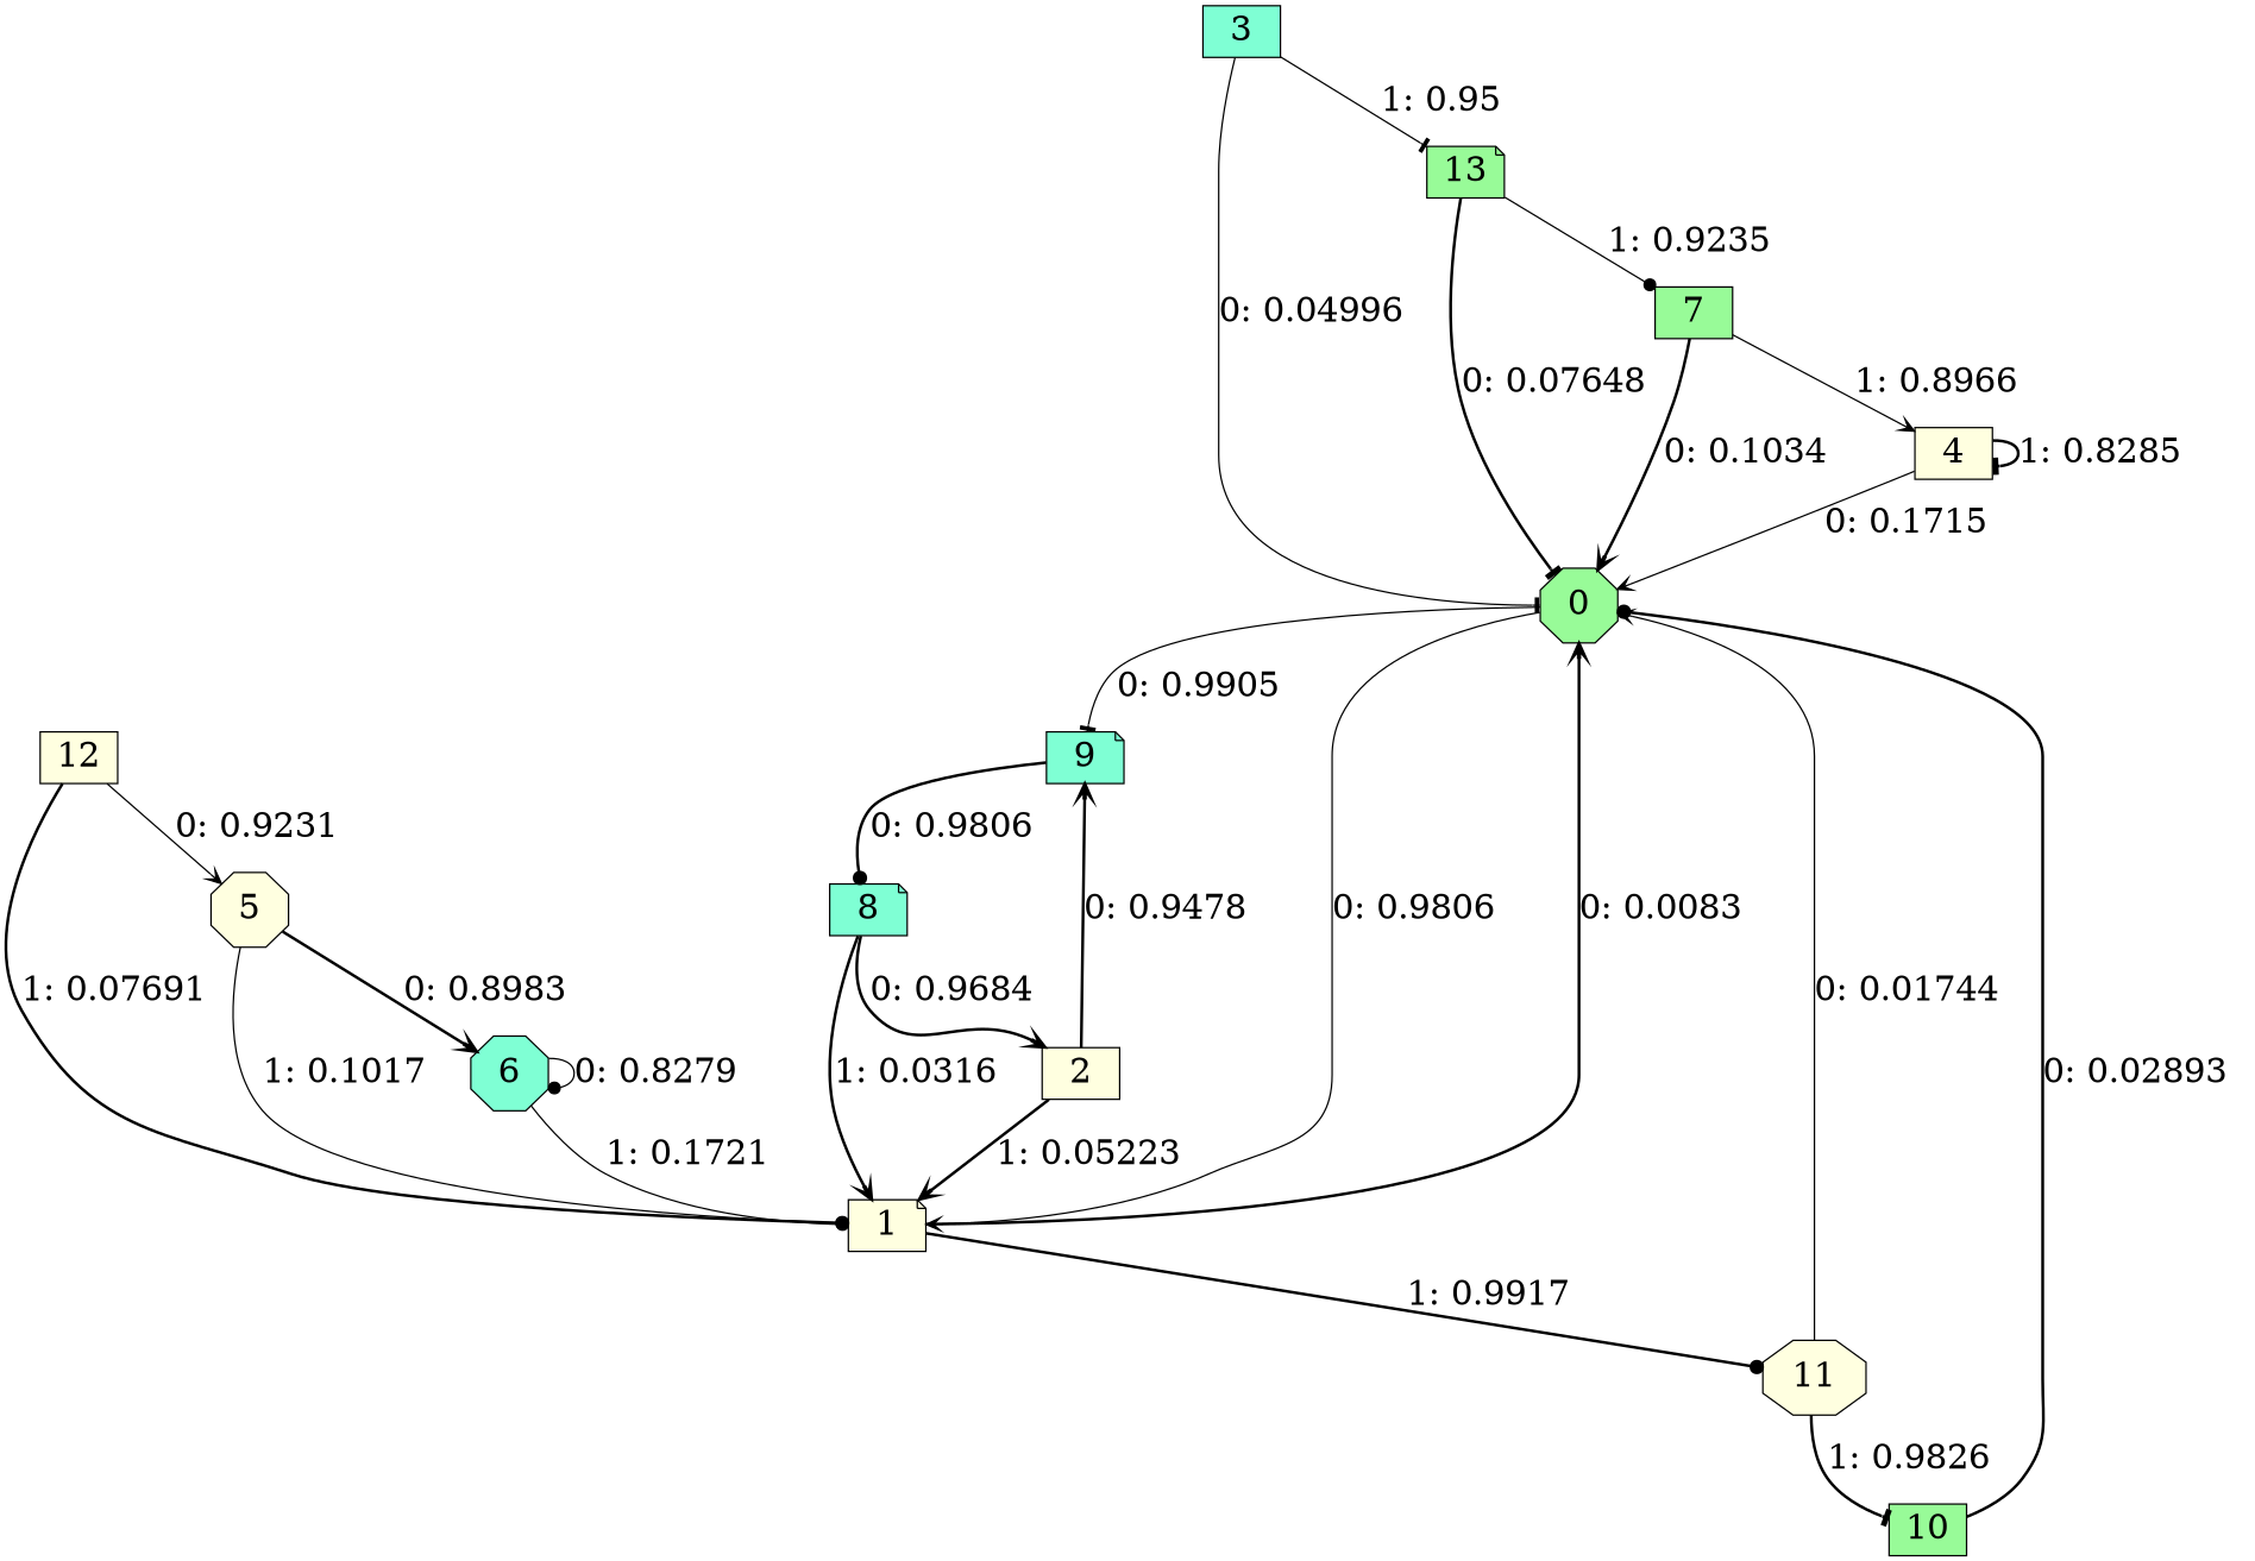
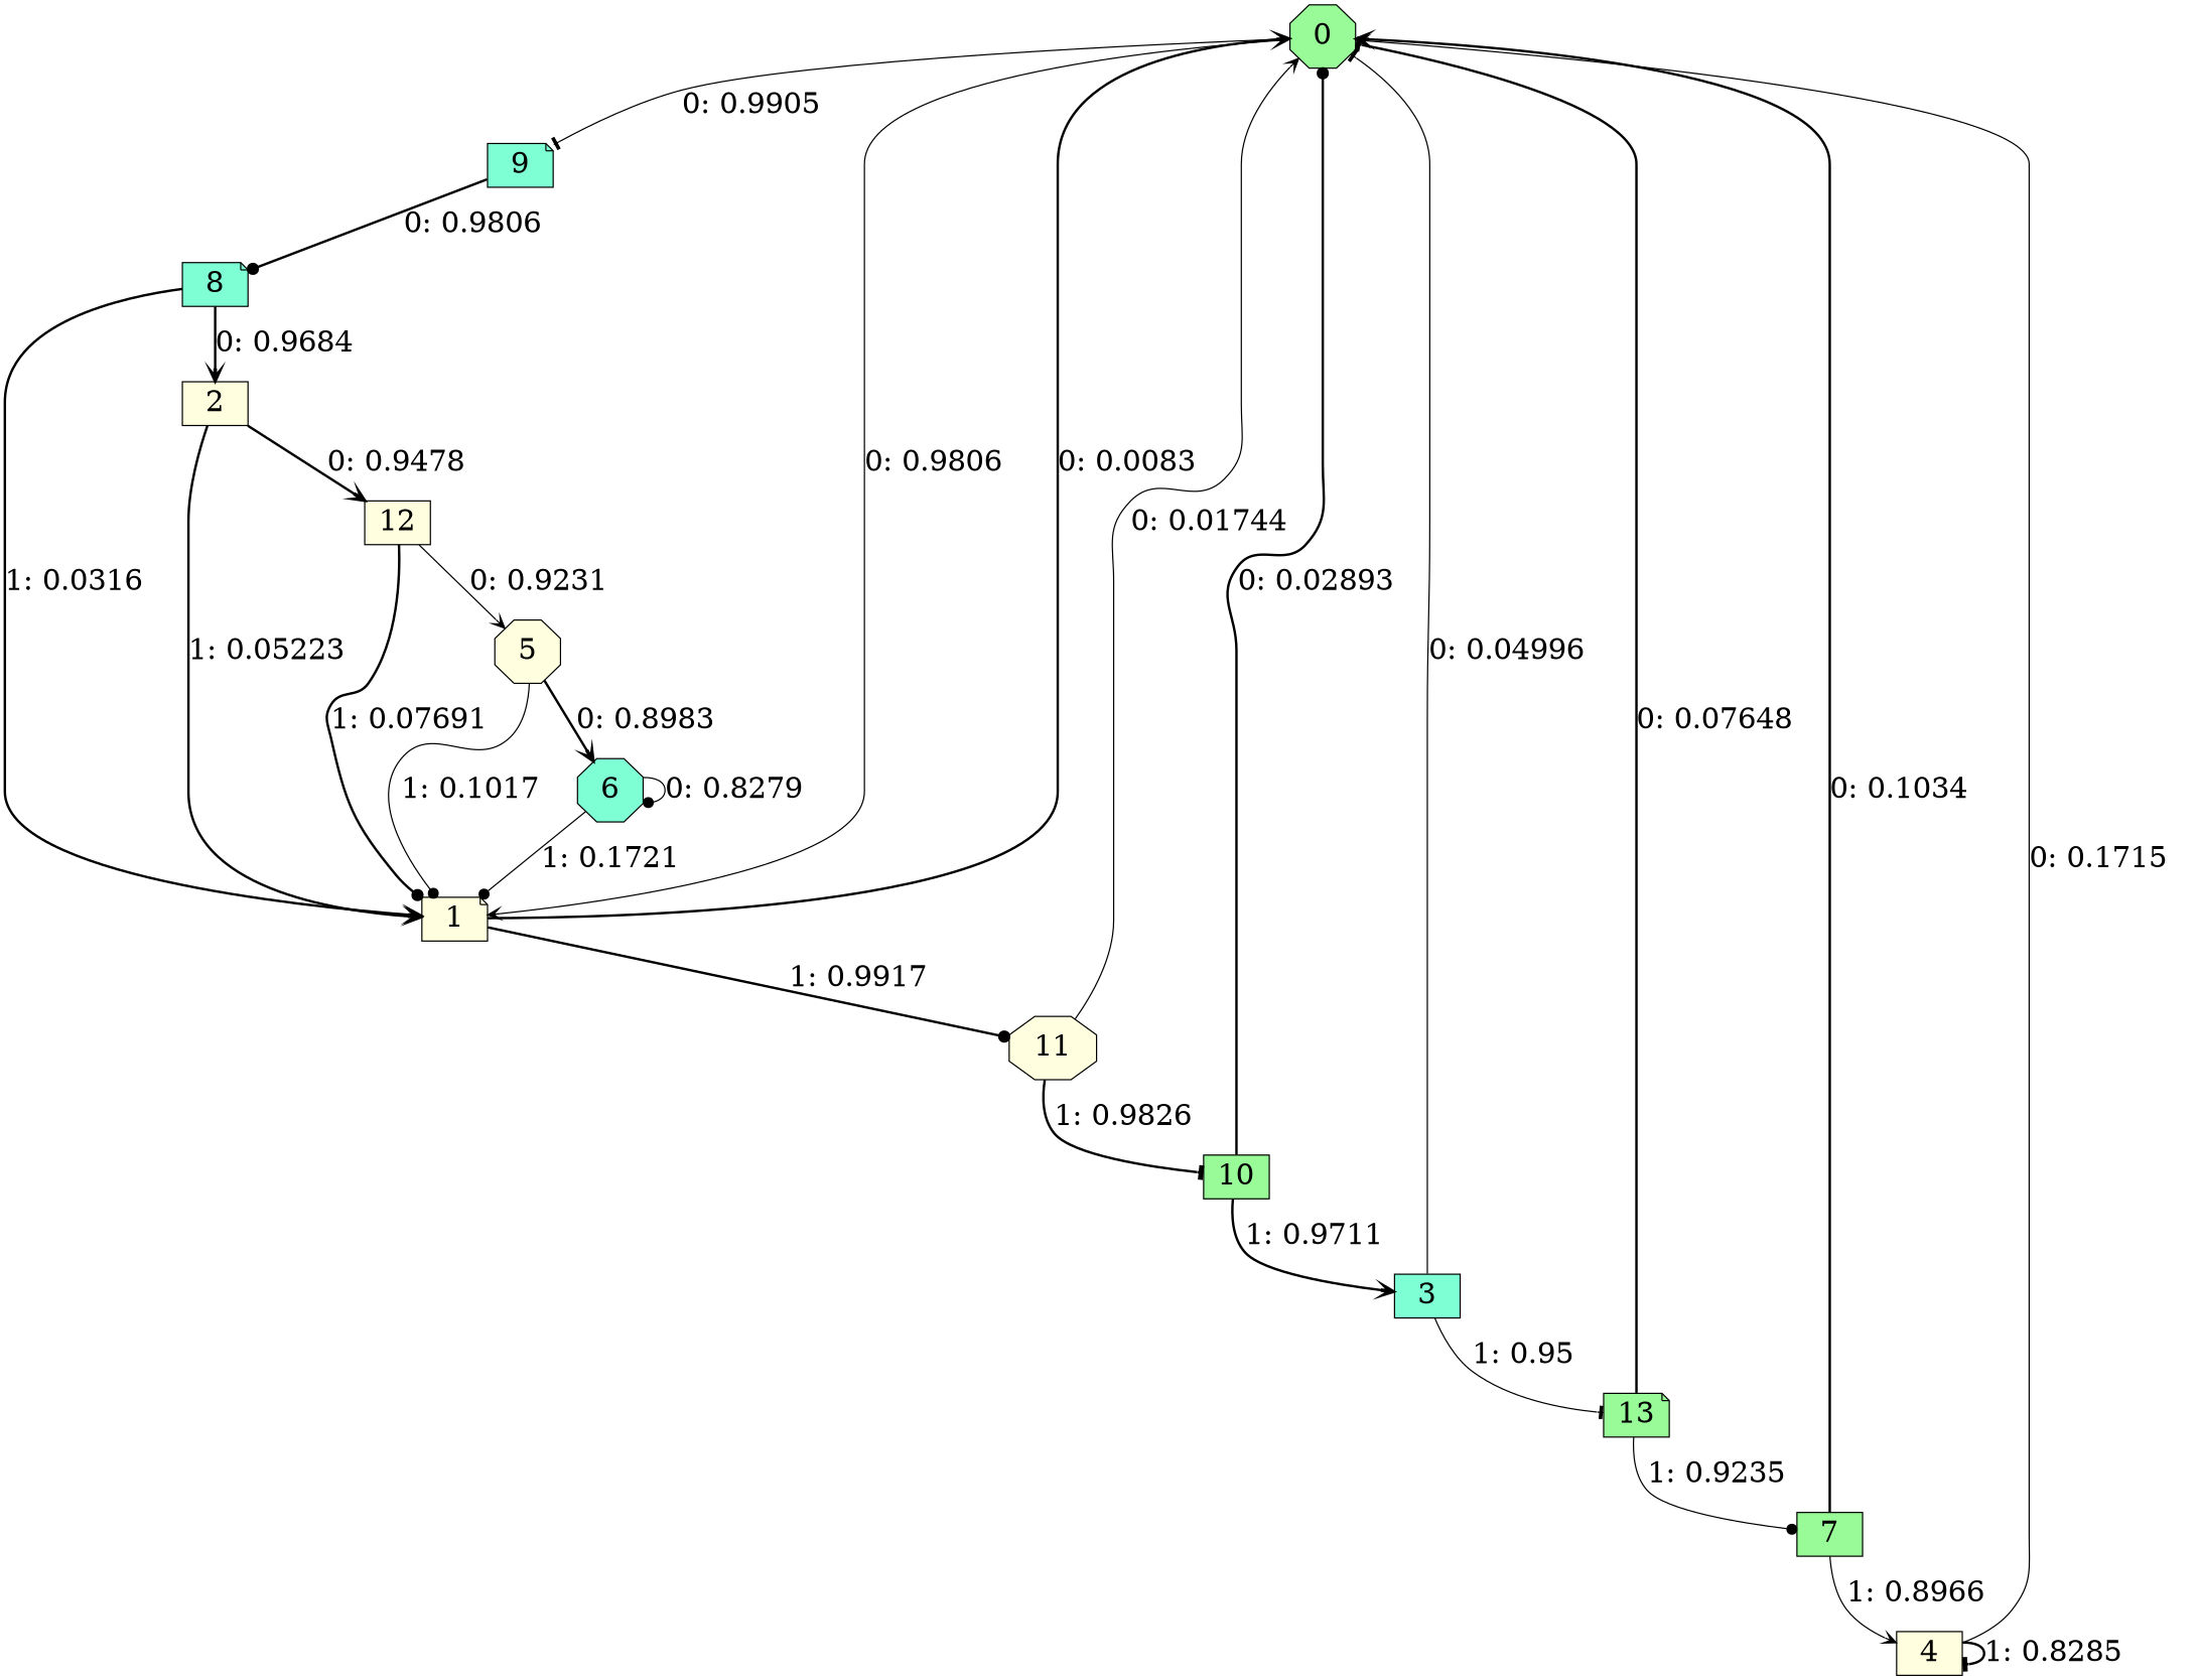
  digraph {
    node [fillcolor=lightyellow fontsize=24 shape=box style=filled]
    edge [arrowhead=vee fontsize=24 style=bold]
    0 [fillcolor=palegreen shape=octagon]
    9 [fillcolor=aquamarine shape=note]
    1 [shape=note]
    8 [fillcolor=aquamarine shape=note]
    11 [shape=octagon]
    2
    10 [fillcolor=palegreen]
    3 [fillcolor=aquamarine]
    12
    5 [shape=octagon]
    6 [fillcolor=aquamarine shape=octagon]
    13 [fillcolor=palegreen shape=note]
    7 [fillcolor=palegreen]
    4
    0 -> 9 [arrowhead=tee label="0: 0.9905   " style=solid]
    0 -> 1 [label="0: 0.9806   " style=solid]
    9 -> 8 [arrowhead=dot label="0: 0.9806   "]
    1 -> 0 [label="0: 0.0083   "]
    1 -> 11 [arrowhead=dot label="1: 0.9917   "]
    8 -> 1 [label="1: 0.0316   "]
    8 -> 2 [label="0: 0.9684   "]
    11 -> 0 [label="0: 0.01744  " style=solid]
    11 -> 10 [arrowhead=tee label="1: 0.9826   "]
    2 -> 1 [label="1: 0.05223  "]
-   2 -> 9 [label="0: 0.9478   "]
+   2 -> 12 [label="0: 0.9478   "]
    10 -> 0 [arrowhead=dot label="0: 0.02893  "]
+   10 -> 3 [label="1: 0.9711   "]
    3 -> 0 [arrowhead=tee label="0: 0.04996  " style=solid]
    3 -> 13 [arrowhead=tee label="1: 0.95     " style=solid]
    12 -> 1 [arrowhead=dot label="1: 0.07691  "]
    12 -> 5 [label="0: 0.9231   " style=solid]
    5 -> 1 [arrowhead=dot label="1: 0.1017   " style=solid]
    5 -> 6 [label="0: 0.8983   "]
    6 -> 1 [arrowhead=dot label="1: 0.1721   " style=solid]
    6 -> 6 [arrowhead=dot label="0: 0.8279   " style=solid]
    13 -> 0 [arrowhead=tee label="0: 0.07648  "]
    13 -> 7 [arrowhead=dot label="1: 0.9235   " style=solid]
    7 -> 0 [label="0: 0.1034   "]
    7 -> 4 [label="1: 0.8966   " style=solid]
    4 -> 0 [label="0: 0.1715   " style=solid]
    4 -> 4 [arrowhead=tee label="1: 0.8285   "]
  }
